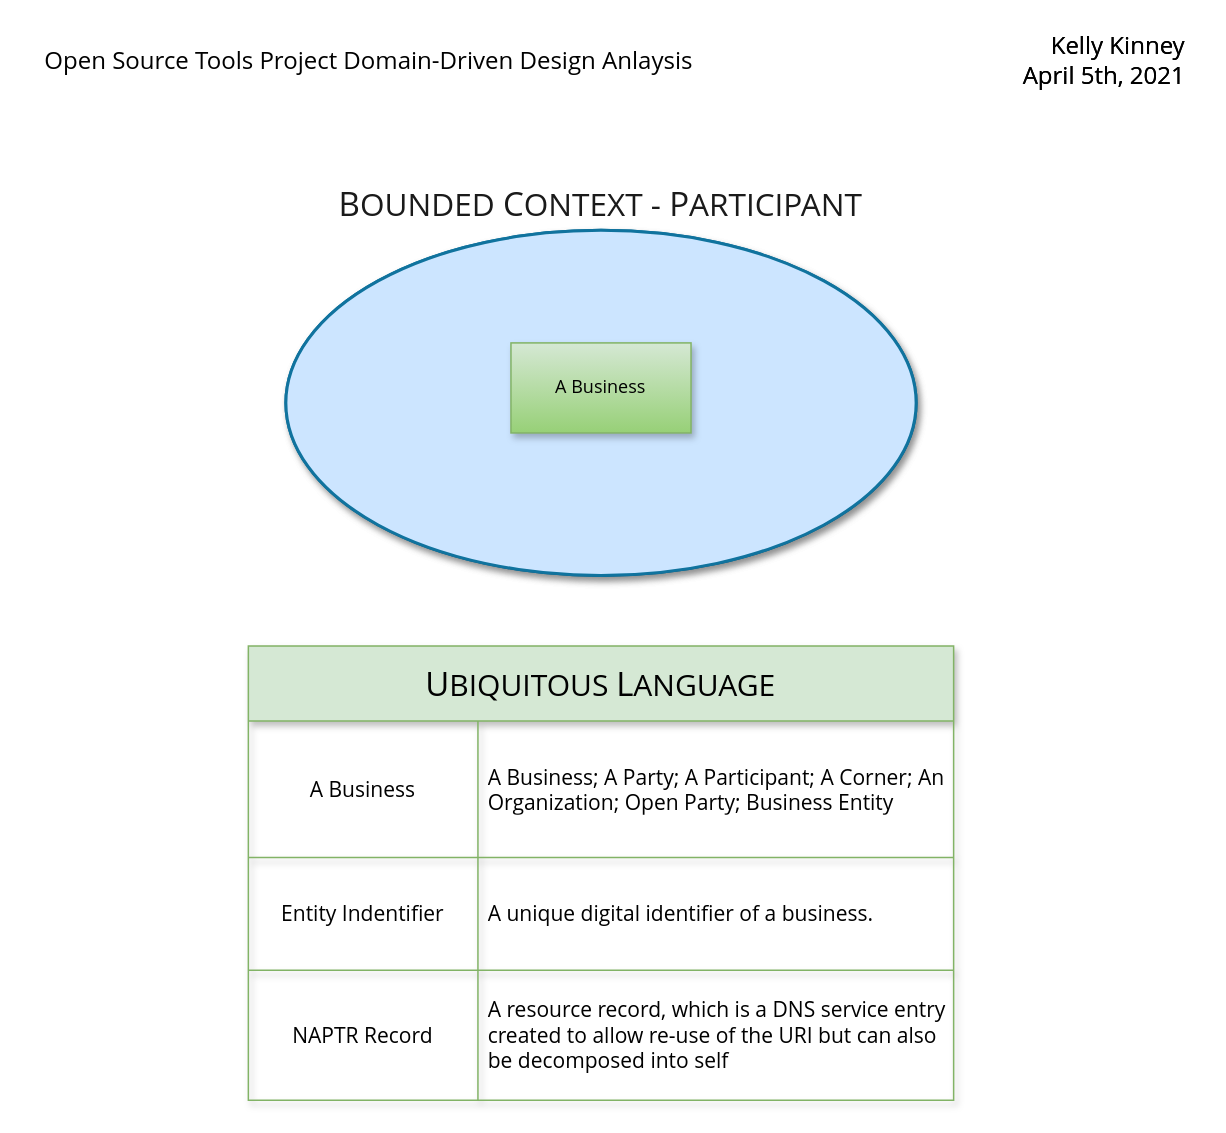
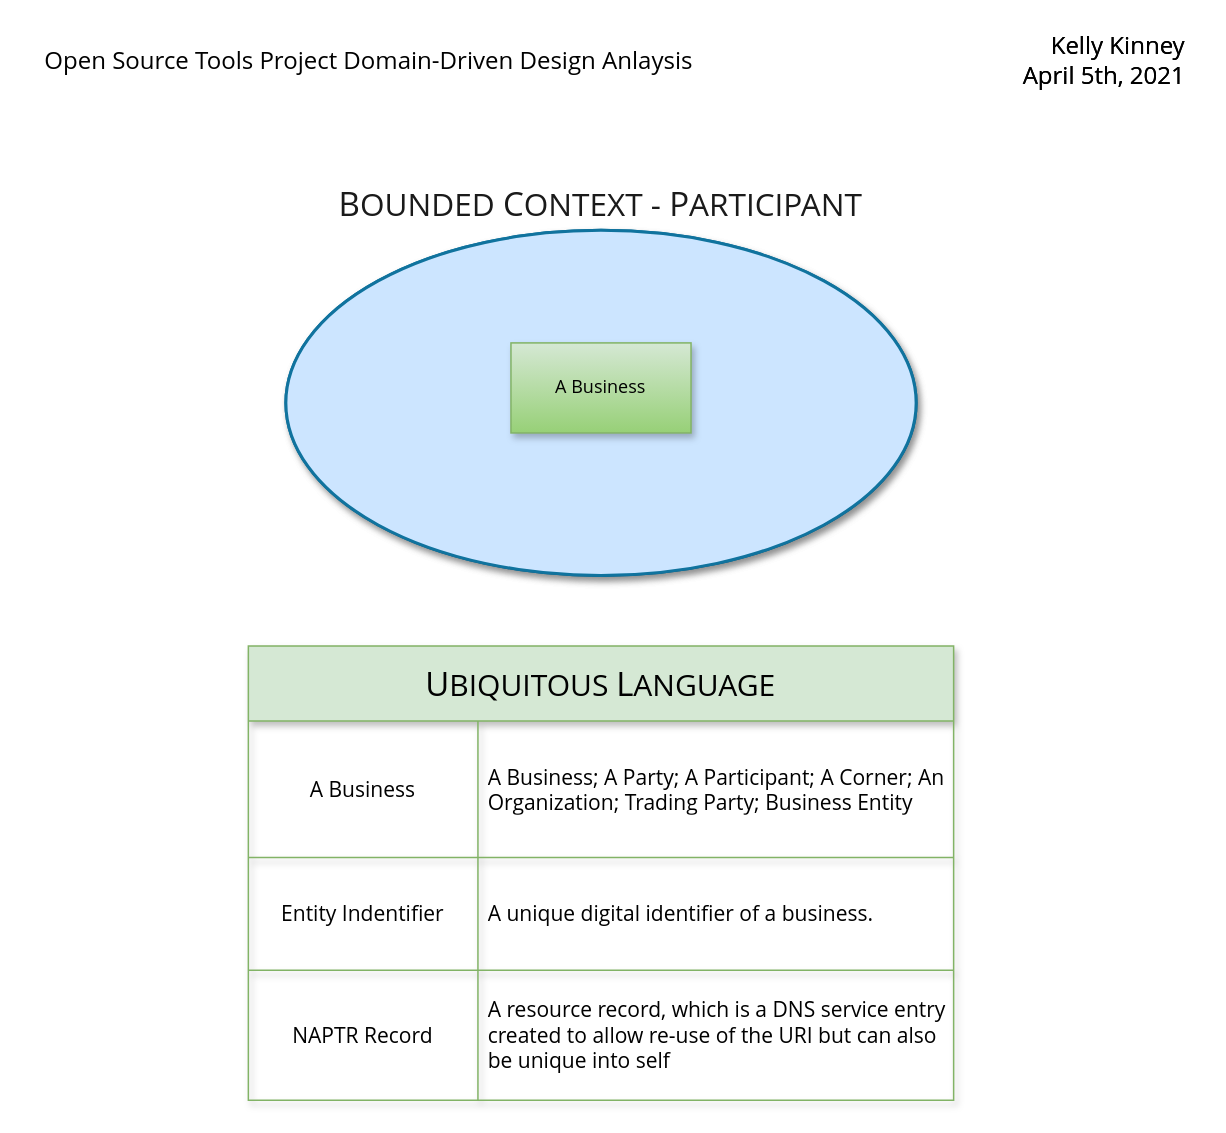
  <mxCell id="0" />
  <mxCell id="1" parent="0" />
  <mxCell id="2" value="" style="group;fontFamily=Open Sans;fontSource=https%3A%2F%2Ffonts.googleapis.com%2Fcss%3Ffamily%3DOpen%2BSans;" parent="1" vertex="1" connectable="0"><mxGeometry x="165" y="100" width="470" height="632.74" as="geometry" /></mxCell>
  <mxCell id="3" value="" style="group;align=center;fontFamily=Open Sans;fontSource=https%3A%2F%2Ffonts.googleapis.com%2Fcss%3Ffamily%3DOpen%2BSans;" parent="2" vertex="1" connectable="0"><mxGeometry x="5" width="460" height="303" as="geometry" /></mxCell>
  <mxCell id="4" value="" style="ellipse;whiteSpace=wrap;html=1;shadow=1;strokeWidth=2;fontSize=24;align=right;perimeterSpacing=1;fontFamily=Open Sans;fontSource=https%3A%2F%2Ffonts.googleapis.com%2Fcss%3Ffamily%3DOpen%2BSans;strokeColor=#10739e;fillColor=#CCE5FF;labelBorderColor=none;" parent="3" vertex="1"><mxGeometry x="20" y="53" width="420" height="230" as="geometry" /></mxCell>
  <mxCell id="5" value="&lt;font data-font-src=&quot;https://fonts.googleapis.com/css?family=Roboto&quot;&gt;&lt;font style=&quot;font-size: 22px&quot;&gt;B&lt;/font&gt;&lt;span style=&quot;font-size: 21px&quot;&gt;OUNDED &lt;/span&gt;&lt;font style=&quot;font-size: 22px&quot;&gt;C&lt;/font&gt;&lt;span style=&quot;font-size: 21px&quot;&gt;ONTEXT - &lt;/span&gt;&lt;font style=&quot;font-size: 22px&quot;&gt;P&lt;/font&gt;&lt;span style=&quot;font-size: 21px&quot;&gt;ARTICIPANT&lt;/span&gt;&lt;/font&gt;" style="text;html=1;strokeColor=none;fillColor=none;align=center;verticalAlign=middle;whiteSpace=wrap;shadow=0;fontSize=20;fontColor=#1A1A1A;fontFamily=Open Sans;fontSource=https%3A%2F%2Ffonts.googleapis.com%2Fcss%3Ffamily%3DOpen%2BSans;" parent="3" vertex="1"><mxGeometry x="20" y="20" width="420" height="30" as="geometry" /></mxCell>
  <mxCell id="6" value="A Business" style="rounded=0;whiteSpace=wrap;html=1;sketch=0;strokeColor=#82b366;align=center;fontFamily=Open Sans;fontSource=https%3A%2F%2Ffonts.googleapis.com%2Fcss%3Ffamily%3DOpen%2BSans;labelPosition=center;verticalLabelPosition=middle;verticalAlign=middle;fillColor=#d5e8d4;shadow=1;glass=0;gradientColor=#97d077;" parent="3" vertex="1"><mxGeometry x="170" y="128" width="120" height="60" as="geometry" /></mxCell>
  <mxCell id="7" value="&lt;font&gt;&lt;font style=&quot;font-weight: 400 ; font-size: 22px&quot;&gt;U&lt;/font&gt;&lt;span style=&quot;font-size: 20px ; font-weight: 400&quot;&gt;BIQUITOUS&amp;nbsp;&lt;/span&gt;&lt;font style=&quot;font-weight: 400 ; font-size: 22px&quot;&gt;L&lt;/font&gt;&lt;span style=&quot;font-size: 20px ; font-weight: 400&quot;&gt;ANGUAGE&lt;/span&gt;&lt;/font&gt;" style="shape=table;html=1;whiteSpace=wrap;startSize=50;container=1;collapsible=0;childLayout=tableLayout;fontStyle=1;align=center;rounded=0;shadow=1;glass=0;sketch=0;strokeColor=#82b366;fillColor=#d5e8d4;fontFamily=Open Sans;fontSource=https%3A%2F%2Ffonts.googleapis.com%2Fcss%3Ffamily%3DOpen%2BSans;flipH=1;" parent="2" vertex="1"><mxGeometry y="330" width="470" height="302.74" as="geometry" /></mxCell>
  <mxCell id="8" value="" style="shape=partialRectangle;html=1;whiteSpace=wrap;collapsible=0;dropTarget=0;pointerEvents=0;fillColor=none;top=0;left=0;bottom=0;right=0;points=[[0,0.5],[1,0.5]];portConstraint=eastwest;fontFamily=Open Sans;fontSource=https%3A%2F%2Ffonts.googleapis.com%2Fcss%3Ffamily%3DOpen%2BSans;" parent="7" vertex="1"><mxGeometry y="50" width="470" height="91" as="geometry" /></mxCell>
  <mxCell id="9" value="&lt;font style=&quot;font-size: 14px&quot;&gt;A Business&lt;/font&gt;" style="shape=partialRectangle;html=1;whiteSpace=wrap;connectable=0;top=0;left=0;bottom=0;right=0;overflow=hidden;fontFamily=Open Sans;fontSource=https%3A%2F%2Ffonts.googleapis.com%2Fcss%3Ffamily%3DOpen%2BSans;strokeColor=#b85450;gradientColor=#ea6b66;fillColor=none;" parent="8" vertex="1"><mxGeometry width="153" height="91" as="geometry" /></mxCell>
- <mxCell id="10" value="&lt;font style=&quot;font-size: 14px&quot;&gt;A Business; A Party; A Participant; A Corner; An Organization; Open Party; Business Entity&lt;/font&gt;" style="shape=partialRectangle;html=1;whiteSpace=wrap;connectable=0;top=0;left=0;bottom=0;right=0;overflow=hidden;align=left;fontFamily=Open Sans;fontSource=https%3A%2F%2Ffonts.googleapis.com%2Fcss%3Ffamily%3DOpen%2BSans;spacingLeft=5;strokeColor=#b85450;gradientColor=#ea6b66;fillColor=none;" parent="8" vertex="1"><mxGeometry x="153" width="317" height="91" as="geometry" /></mxCell>
+ <mxCell id="10" value="&lt;font style=&quot;font-size: 14px&quot;&gt;A Business; A Party; A Participant; A Corner; An Organization; Trading Party; Business Entity&lt;/font&gt;" style="shape=partialRectangle;html=1;whiteSpace=wrap;connectable=0;top=0;left=0;bottom=0;right=0;overflow=hidden;align=left;fontFamily=Open Sans;fontSource=https%3A%2F%2Ffonts.googleapis.com%2Fcss%3Ffamily%3DOpen%2BSans;spacingLeft=5;strokeColor=#b85450;gradientColor=#ea6b66;fillColor=none;" parent="8" vertex="1"><mxGeometry x="153" width="317" height="91" as="geometry" /></mxCell>
  <mxCell id="11" value="" style="shape=partialRectangle;html=1;whiteSpace=wrap;collapsible=0;dropTarget=0;pointerEvents=0;fillColor=none;top=0;left=0;bottom=0;right=0;points=[[0,0.5],[1,0.5]];portConstraint=eastwest;fontFamily=Open Sans;fontSource=https%3A%2F%2Ffonts.googleapis.com%2Fcss%3Ffamily%3DOpen%2BSans;shadow=0;" parent="7" vertex="1"><mxGeometry y="141" width="470" height="75" as="geometry" /></mxCell>
  <mxCell id="12" value="&lt;font style=&quot;font-size: 14px&quot;&gt;Entity Indentifier&lt;/font&gt;" style="shape=partialRectangle;html=1;whiteSpace=wrap;connectable=0;top=0;left=0;bottom=0;right=0;overflow=hidden;fontFamily=Open Sans;fontSource=https%3A%2F%2Ffonts.googleapis.com%2Fcss%3Ffamily%3DOpen%2BSans;gradientColor=#ffd966;strokeColor=#d6b656;fillColor=none;" parent="11" vertex="1"><mxGeometry width="153" height="75" as="geometry" /></mxCell>
  <mxCell id="13" value="&lt;font style=&quot;font-size: 14px&quot;&gt;A unique digital identifier of a business.&lt;/font&gt;" style="shape=partialRectangle;html=1;whiteSpace=wrap;connectable=0;top=0;left=0;bottom=0;right=0;overflow=hidden;align=left;fontFamily=Open Sans;fontSource=https%3A%2F%2Ffonts.googleapis.com%2Fcss%3Ffamily%3DOpen%2BSans;spacingLeft=5;gradientColor=#ffd966;strokeColor=#d6b656;fillColor=none;" parent="11" vertex="1"><mxGeometry x="153" width="317" height="75" as="geometry" /></mxCell>
  <mxCell id="14" style="shape=partialRectangle;html=1;whiteSpace=wrap;collapsible=0;dropTarget=0;pointerEvents=0;fillColor=none;top=0;left=0;bottom=0;right=0;points=[[0,0.5],[1,0.5]];portConstraint=eastwest;fontFamily=Open Sans;fontSource=https%3A%2F%2Ffonts.googleapis.com%2Fcss%3Ffamily%3DOpen%2BSans;shadow=0;" parent="7" vertex="1"><mxGeometry y="216" width="470" height="87" as="geometry" /></mxCell>
  <mxCell id="15" value="&lt;font style=&quot;font-size: 14px&quot;&gt;NAPTR Record&lt;/font&gt;" style="shape=partialRectangle;html=1;whiteSpace=wrap;connectable=0;top=0;left=0;bottom=0;right=0;overflow=hidden;fontFamily=Open Sans;fontSource=https%3A%2F%2Ffonts.googleapis.com%2Fcss%3Ffamily%3DOpen%2BSans;gradientColor=#ffd966;strokeColor=#d6b656;fillColor=none;" parent="14" vertex="1"><mxGeometry width="153" height="87" as="geometry" /></mxCell>
- <mxCell id="16" value="&lt;font style=&quot;font-size: 14px&quot;&gt;A resource record, which is a DNS service entry created to allow re-use of the URI but can also be decomposed into self&amp;nbsp;&lt;/font&gt;" style="shape=partialRectangle;html=1;whiteSpace=wrap;connectable=0;top=0;left=0;bottom=0;right=0;overflow=hidden;align=left;fontFamily=Open Sans;fontSource=https%3A%2F%2Ffonts.googleapis.com%2Fcss%3Ffamily%3DOpen%2BSans;spacingLeft=5;gradientColor=#ffd966;strokeColor=#d6b656;fillColor=none;" parent="14" vertex="1"><mxGeometry x="153" width="317" height="87" as="geometry" /></mxCell>
+ <mxCell id="16" value="&lt;font style=&quot;font-size: 14px&quot;&gt;A resource record, which is a DNS service entry created to allow re-use of the URI but can also be unique into self&amp;nbsp;&lt;/font&gt;" style="shape=partialRectangle;html=1;whiteSpace=wrap;connectable=0;top=0;left=0;bottom=0;right=0;overflow=hidden;align=left;fontFamily=Open Sans;fontSource=https%3A%2F%2Ffonts.googleapis.com%2Fcss%3Ffamily%3DOpen%2BSans;spacingLeft=5;gradientColor=#ffd966;strokeColor=#d6b656;fillColor=none;" parent="14" vertex="1"><mxGeometry x="153" width="317" height="87" as="geometry" /></mxCell>
  <mxCell id="17" value="" style="group;align=center;flipH=1;fontFamily=Open Sans;fontSource=https%3A%2F%2Ffonts.googleapis.com%2Fcss%3Ffamily%3DOpen%2BSans;" parent="2" vertex="1" connectable="0"><mxGeometry x="5" width="460" height="303" as="geometry" /></mxCell>
  <mxCell id="18" value="" style="ellipse;whiteSpace=wrap;html=1;shadow=1;strokeWidth=2;fontSize=24;align=right;perimeterSpacing=1;fontFamily=Open Sans;fontSource=https%3A%2F%2Ffonts.googleapis.com%2Fcss%3Ffamily%3DOpen%2BSans;strokeColor=#10739e;fillColor=#CCE5FF;labelBorderColor=none;" parent="17" vertex="1"><mxGeometry x="20" y="53" width="420" height="230" as="geometry" /></mxCell>
  <mxCell id="19" value="A Business" style="rounded=0;whiteSpace=wrap;html=1;sketch=0;strokeColor=#82b366;align=center;fontFamily=Open Sans;fontSource=https%3A%2F%2Ffonts.googleapis.com%2Fcss%3Ffamily%3DOpen%2BSans;labelPosition=center;verticalLabelPosition=middle;verticalAlign=middle;fillColor=#d5e8d4;shadow=1;glass=0;gradientColor=#97d077;" parent="17" vertex="1"><mxGeometry x="170" y="128" width="120" height="60" as="geometry" /></mxCell>
  <mxCell id="20" value="&lt;font style=&quot;font-size: 16px&quot;&gt;Open Source Tools Project Domain-Driven Design Anlaysis&lt;/font&gt;" style="text;html=1;align=center;verticalAlign=middle;resizable=0;points=[];autosize=1;fontFamily=Open Sans;" parent="1" vertex="1"><mxGeometry x="20" y="30" width="450" height="20" as="geometry" /></mxCell>
  <mxCell id="21" value="&lt;div style=&quot;text-align: right&quot;&gt;&lt;span style=&quot;font-size: 16px&quot;&gt;Kelly Kinney&lt;/span&gt;&lt;/div&gt;&lt;font style=&quot;font-size: 16px&quot;&gt;&lt;div style=&quot;text-align: right&quot;&gt;&lt;span&gt;April 5th, 2021&lt;/span&gt;&lt;/div&gt;&lt;/font&gt;" style="text;html=1;align=center;verticalAlign=middle;resizable=0;points=[];autosize=1;fontFamily=Open Sans;" parent="1" vertex="1"><mxGeometry x="675" y="20" width="120" height="40" as="geometry" /></mxCell>
  <mxCell id="22" value="&lt;div style=&quot;text-align: right&quot;&gt;&lt;span style=&quot;font-size: 16px&quot;&gt;Kelly Kinney&lt;/span&gt;&lt;/div&gt;&lt;font style=&quot;font-size: 16px&quot;&gt;&lt;div style=&quot;text-align: right&quot;&gt;&lt;span&gt;April 5th, 2021&lt;/span&gt;&lt;/div&gt;&lt;/font&gt;" style="text;html=1;align=center;verticalAlign=middle;resizable=0;points=[];autosize=1;fontFamily=Open Sans;" parent="1" vertex="1"><mxGeometry x="675" y="20" width="120" height="40" as="geometry" /></mxCell>
